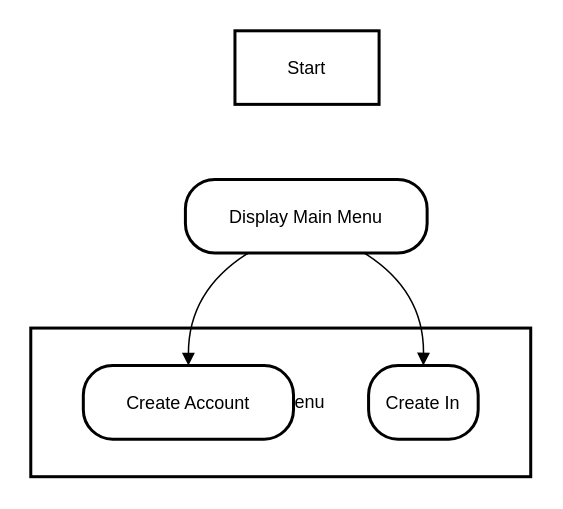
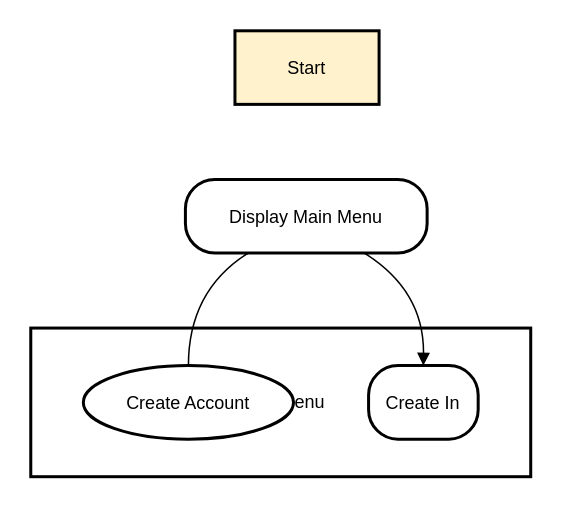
  <mxCell id="0" />
  <mxCell id="1" parent="0" />
  <mxCell id="2" value="Main Menu" style="whiteSpace=wrap;strokeWidth=2;" vertex="1" parent="1"><mxGeometry x="20" y="218" width="333" height="99" as="geometry" /></mxCell>
- <mxCell id="3" value="Start" style="whiteSpace=wrap;strokeWidth=2;" vertex="1" parent="1"><mxGeometry x="156" y="20" width="96" height="49" as="geometry" /></mxCell>
+ <mxCell id="3" value="Start" style="whiteSpace=wrap;strokeWidth=2;fillColor=#fff2cc;" vertex="1" parent="1"><mxGeometry x="156" y="20" width="96" height="49" as="geometry" /></mxCell>
  <mxCell id="4" value="Display Main Menu" style="rounded=1;arcSize=40;strokeWidth=2" vertex="1" parent="1"><mxGeometry x="123" y="119" width="161" height="49" as="geometry" /></mxCell>
- <mxCell id="5" value="Create Account" style="rounded=1;arcSize=40;strokeWidth=2" vertex="1" parent="1"><mxGeometry x="55" y="243" width="140" height="49" as="geometry" /></mxCell>
+ <mxCell id="5" value="Create Account" style="ellipse;arcSize=40;strokeWidth=2;" vertex="1" parent="1"><mxGeometry x="55" y="243" width="140" height="49" as="geometry" /></mxCell>
  <mxCell id="6" value="Create In" style="rounded=1;arcSize=40;strokeWidth=2" vertex="1" parent="1"><mxGeometry x="245" y="243" width="73" height="49" as="geometry" /></mxCell>
- <mxCell id="7" value="" style="curved=1;startArrow=none;endArrow=block;exitX=0.26;exitY=1;entryX=0.5;entryY=0;" edge="1" parent="1" source="4" target="5"><mxGeometry relative="1" as="geometry"><Array as="points"><mxPoint x="125" y="193" /></Array></mxGeometry></mxCell>
+ <mxCell id="7" value="" style="curved=1;startArrow=none;endArrow=none;exitX=0.26;exitY=1;entryX=0.5;entryY=0;" edge="1" parent="1" source="4" target="5"><mxGeometry relative="1" as="geometry"><Array as="points"><mxPoint x="125" y="193" /></Array></mxGeometry></mxCell>
  <mxCell id="8" value="" style="curved=1;startArrow=none;endArrow=block;exitX=0.74;exitY=1;entryX=0.5;entryY=0;" edge="1" parent="1" source="4" target="6"><mxGeometry relative="1" as="geometry"><Array as="points"><mxPoint x="282" y="193" /></Array></mxGeometry></mxCell>
